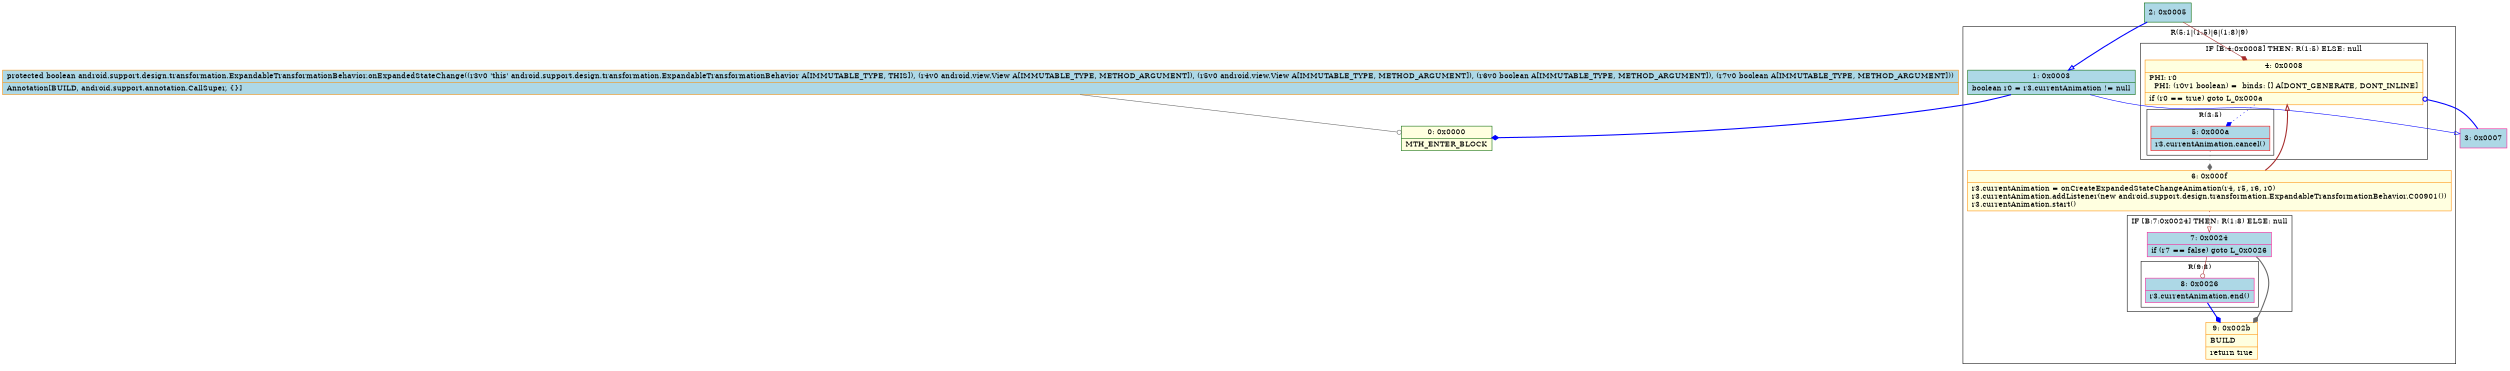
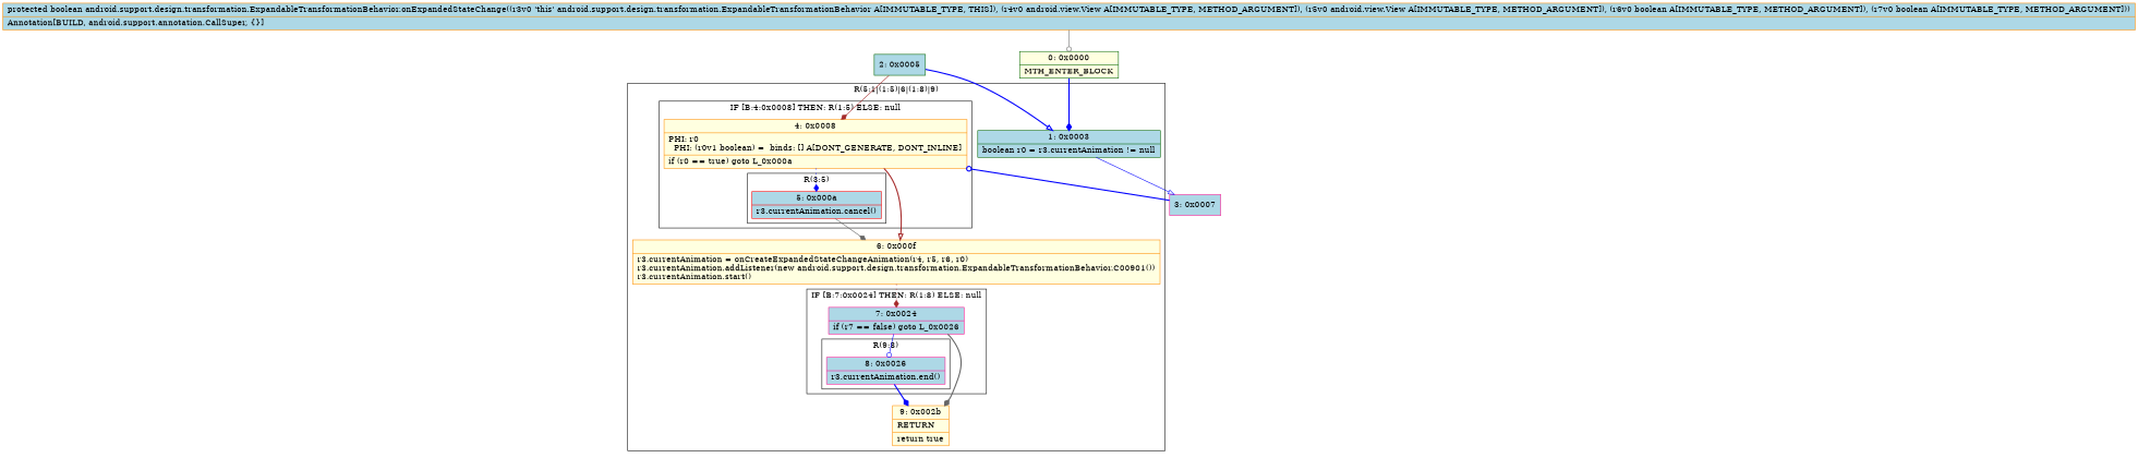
  digraph {
    node [color=darkorange fillcolor=lightblue shape=record style=filled]
    edge [arrowhead=diamond color=blue style=bold]
    n1 [color=red label="{5\:\ 0x000a|r3.currentAnimation.cancel()\l}"]
    n2 [fillcolor=lightyellow label="{4\:\ 0x0008|PHI: r0 \l  PHI: (r0v1 boolean) =  binds: [] A[DONT_GENERATE, DONT_INLINE]\l|if (r0 == true) goto L_0x000a\l}"]
    n3 [color=deeppink label="{8\:\ 0x0026|r3.currentAnimation.end()\l}"]
    n4 [color=deeppink label="{7\:\ 0x0024|if (r7 == false) goto L_0x0026\l}"]
    n5 [color=darkgreen label="{1\:\ 0x0003|boolean r0 = r3.currentAnimation != null\l}"]
    n6 [fillcolor=lightyellow label="{6\:\ 0x000f|r3.currentAnimation = onCreateExpandedStateChangeAnimation(r4, r5, r6, r0)\lr3.currentAnimation.addListener(new android.support.design.transformation.ExpandableTransformationBehavior.C00901())\lr3.currentAnimation.start()\l}"]
-   n7 [fillcolor=lightyellow label="{9\:\ 0x002b|BUILD\l|return true\l}"]
+   n7 [fillcolor=lightyellow label="{9\:\ 0x002b|RETURN\l|return true\l}"]
    n8 [color=deeppink label="{3\:\ 0x0007}"]
    n9 [color=darkgreen label="{2\:\ 0x0005}"]
    n10 [color=darkgreen fillcolor=lightyellow label="{0\:\ 0x0000|MTH_ENTER_BLOCK\l}"]
    n11 [label="{protected boolean android.support.design.transformation.ExpandableTransformationBehavior.onExpandedStateChange((r3v0 'this' android.support.design.transformation.ExpandableTransformationBehavior A[IMMUTABLE_TYPE, THIS]), (r4v0 android.view.View A[IMMUTABLE_TYPE, METHOD_ARGUMENT]), (r5v0 android.view.View A[IMMUTABLE_TYPE, METHOD_ARGUMENT]), (r6v0 boolean A[IMMUTABLE_TYPE, METHOD_ARGUMENT]), (r7v0 boolean A[IMMUTABLE_TYPE, METHOD_ARGUMENT]))  | Annotation[BUILD, android.support.annotation.CallSuper, \{\}]\l}"]
    subgraph cluster_1 {
      label="R(5:1|(1:5)|6|(1:8)|9)"
      n5
      n6
      n7
      subgraph cluster_2 {
        label="IF [B:4:0x0008] THEN: R(1:5) ELSE: null"
        n2
        subgraph cluster_3 {
          label="R(3:5)"
          n1
        }
      }
      subgraph cluster_4 {
        label="IF [B:7:0x0024] THEN: R(1:8) ELSE: null"
        n4
        subgraph cluster_5 {
          label="R(9:8)"
          n3
        }
      }
    }
-   n1 -> n6 [color=gray40 style=dotted]
+   n1 -> n6 [color=gray40 style=solid]
    n2 -> n1 [style=dotted]
-   n6 -> n2 [arrowhead=onormal color=brown]
+   n2 -> n6 [arrowhead=onormal color=brown]
    n3 -> n7
-   n4 -> n3 [arrowhead=odot color=brown style=solid]
+   n4 -> n3 [arrowhead=odot style=solid]
    n4 -> n7 [color=gray40]
    n5 -> n8 [arrowhead=onormal style=solid]
-   n6 -> n4 [arrowhead=onormal color=brown style=dotted]
+   n6 -> n4 [color=brown style=dotted]
    n8 -> n2 [arrowhead=odot]
    n9 -> n2 [color=brown style=solid]
    n9 -> n5 [arrowhead=onormal]
-   n5 -> n10
+   n10 -> n5
    n11 -> n10 [arrowhead=odot color=gray40 style=solid]
  }
